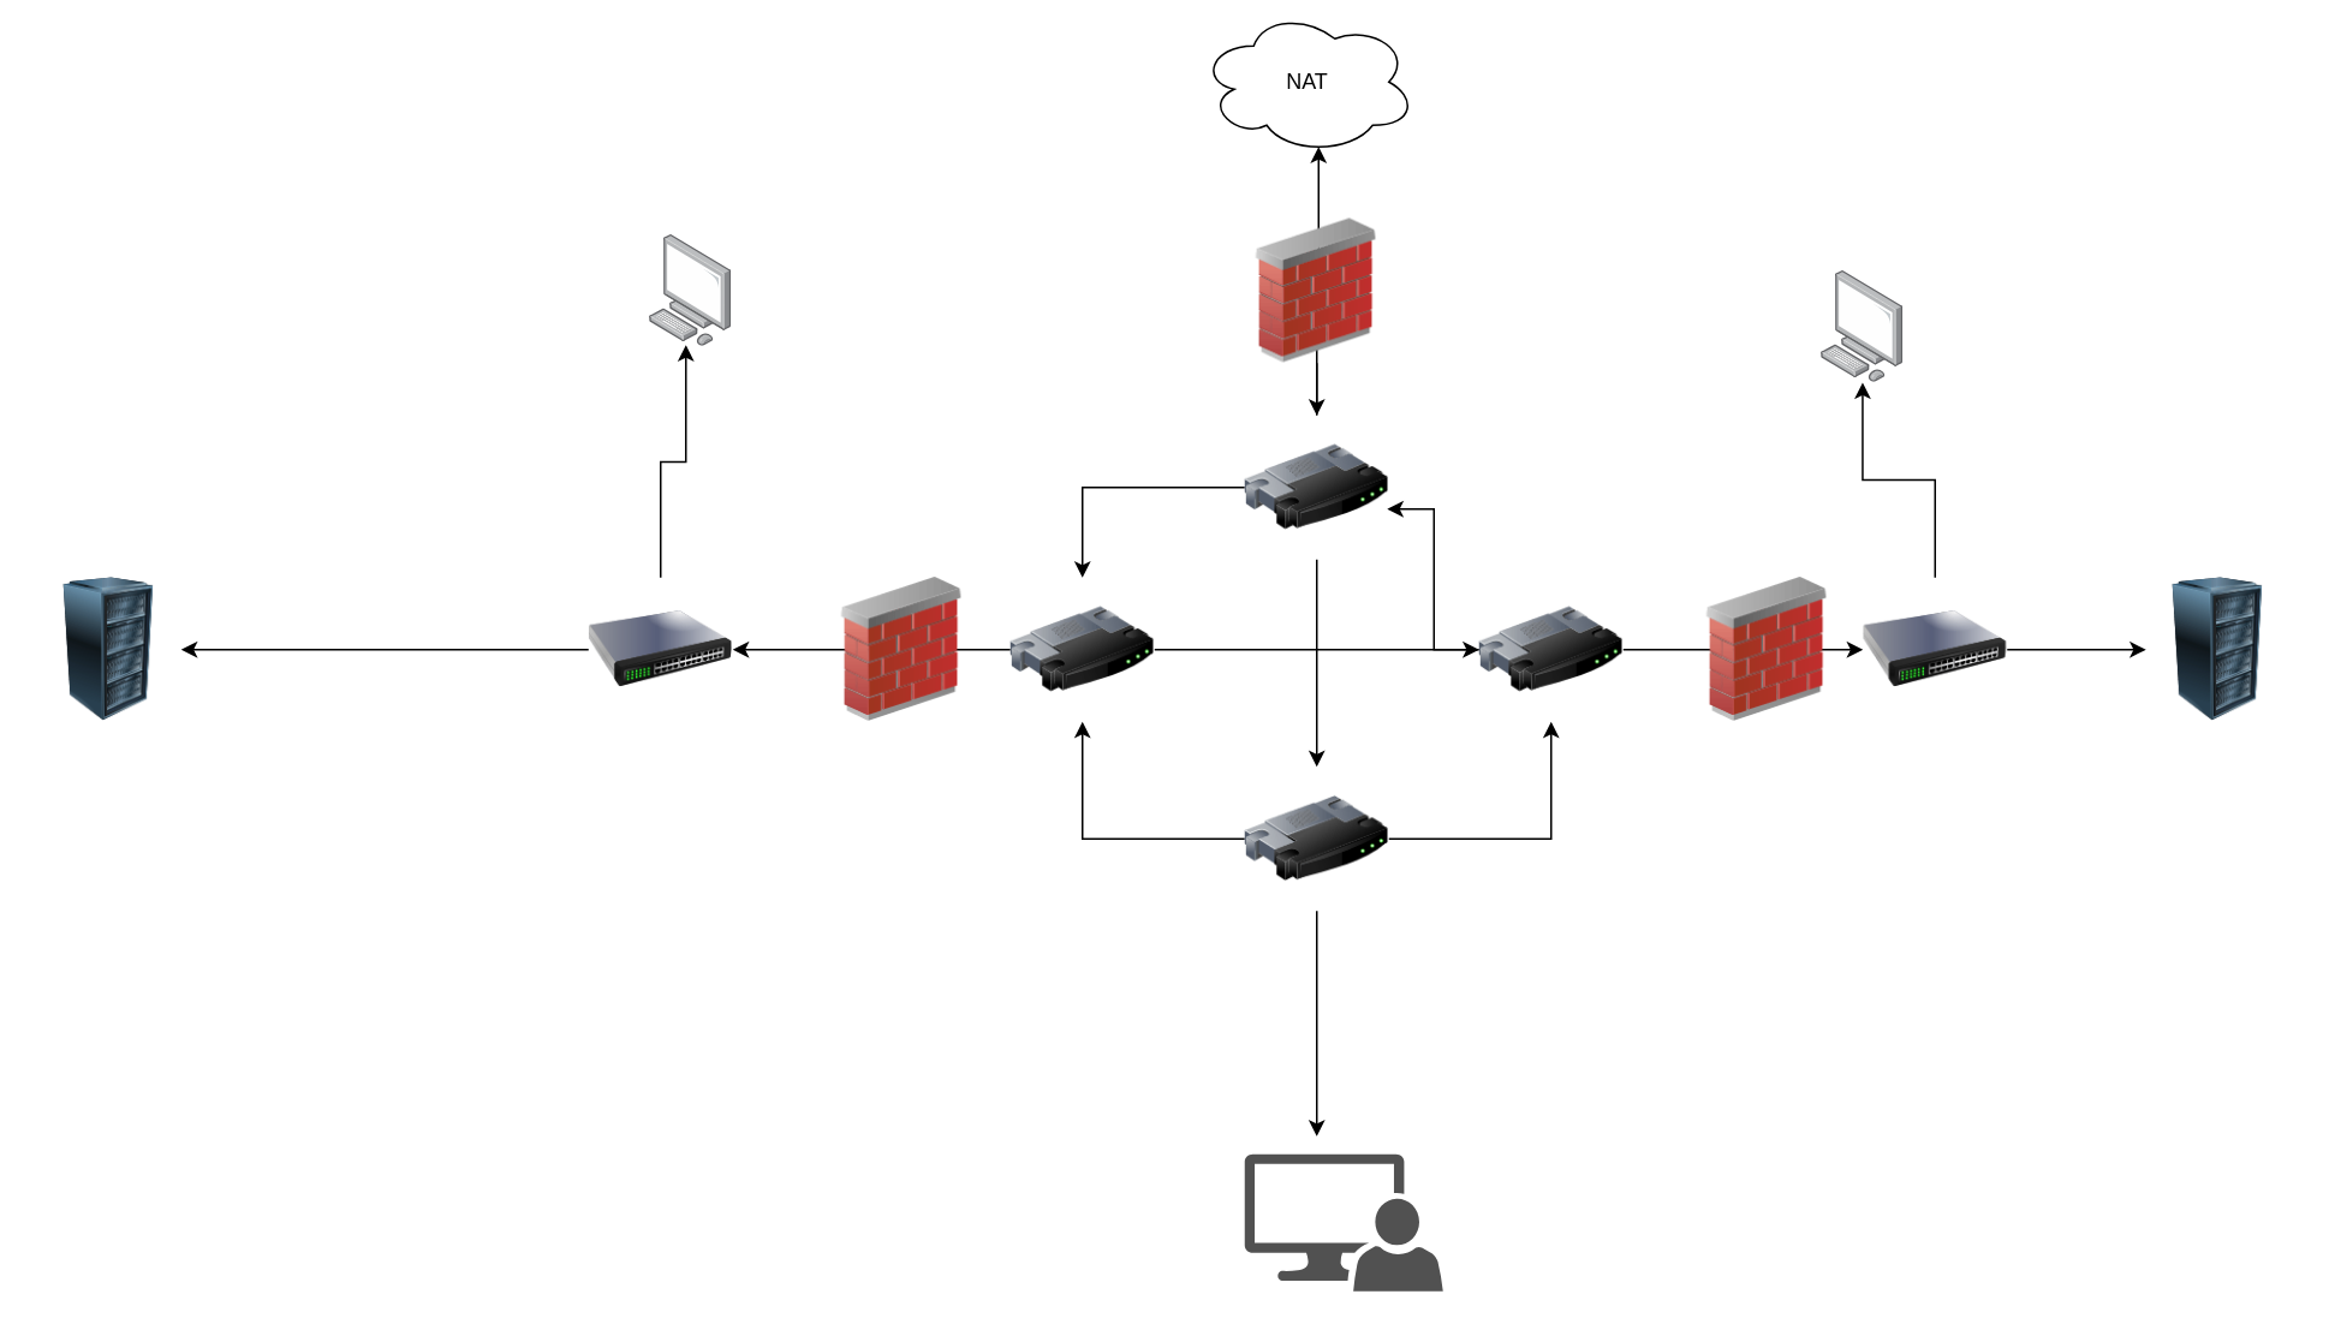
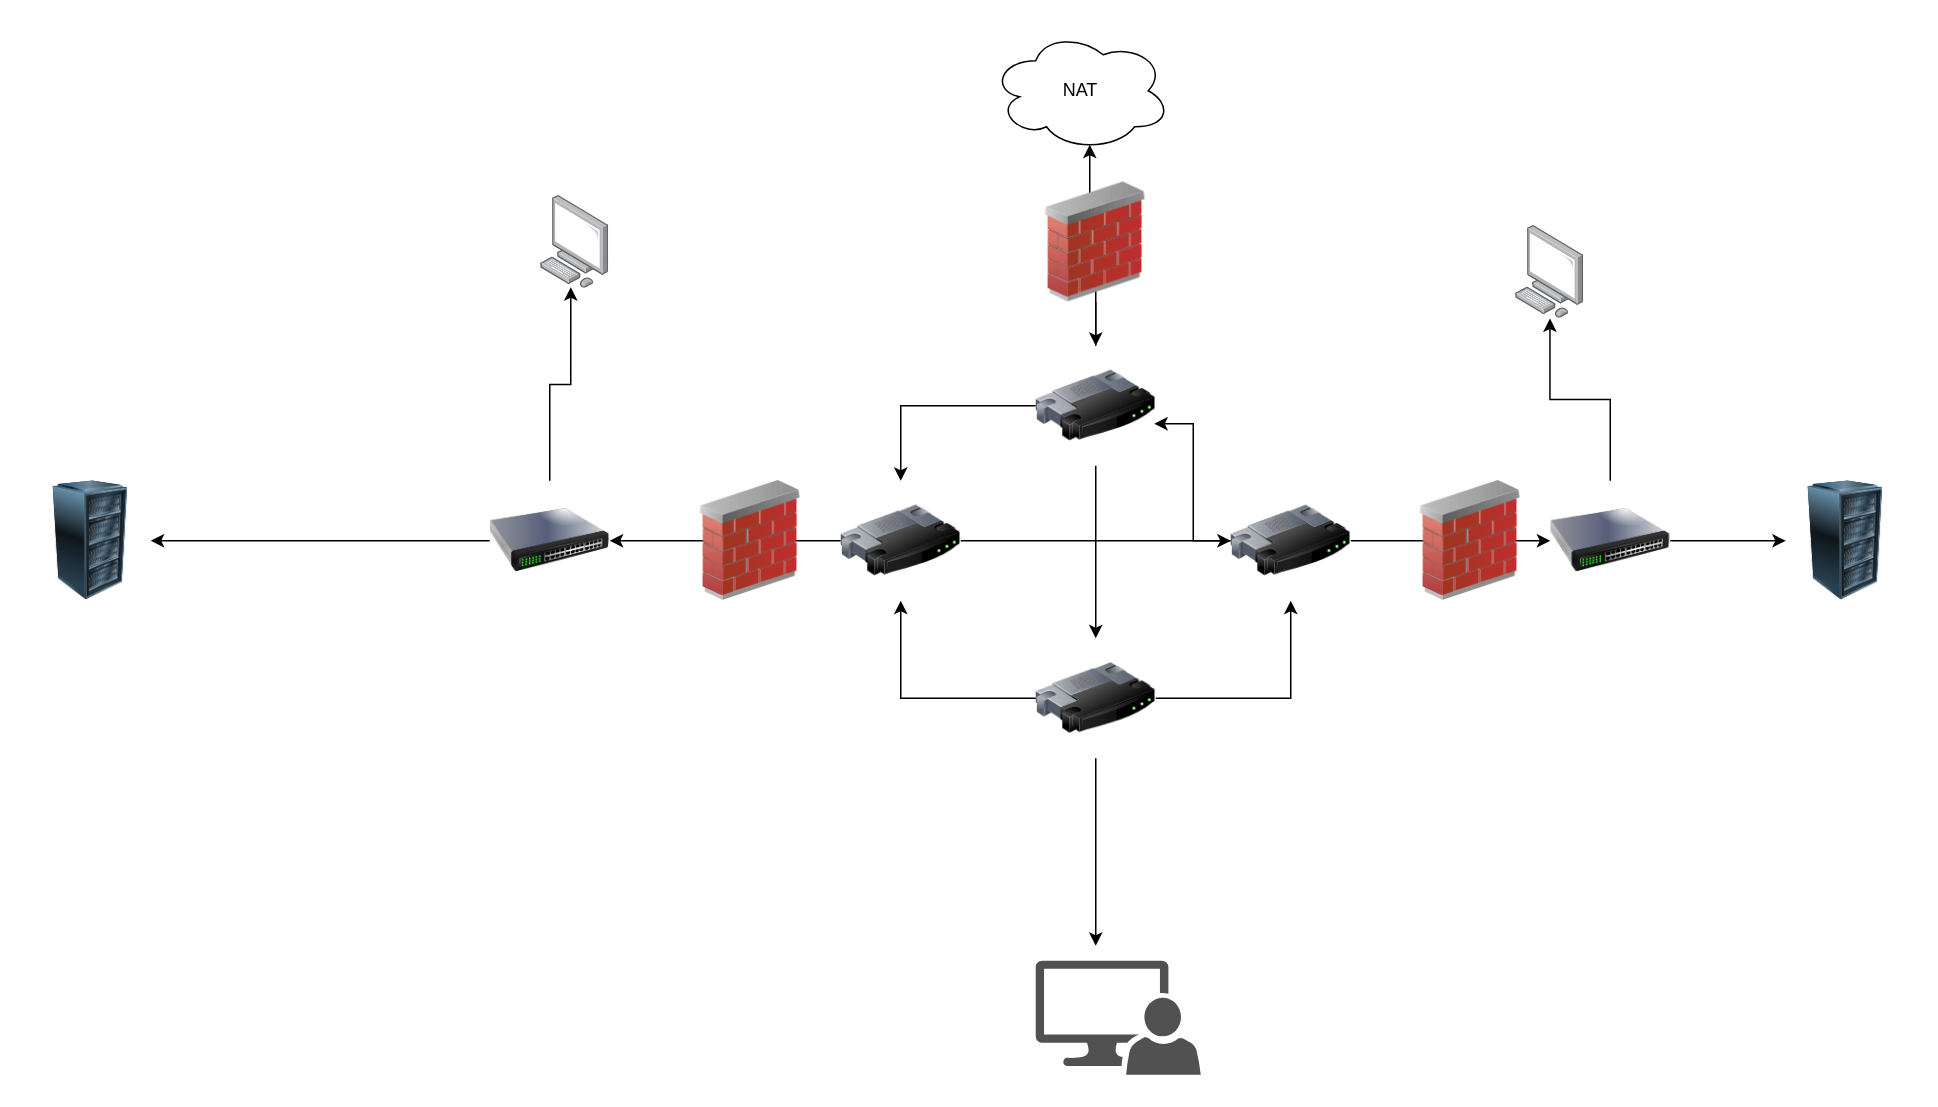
  <mxCell id="0" />
  <mxCell id="1" parent="0" />
- <mxCell id="2" value="&lt;div&gt;NAT&lt;/div&gt;" style="ellipse;shape=cloud;whiteSpace=wrap;html=1;" parent="1" vertex="1"><mxGeometry x="665" y="5" width="120" height="80" as="geometry" /></mxCell>
+ <mxCell id="2" value="&lt;div&gt;NAT&lt;/div&gt;" style="ellipse;shape=cloud;whiteSpace=wrap;html=1;" parent="1" vertex="1"><mxGeometry x="660" y="20" width="120" height="80" as="geometry" /></mxCell>
  <mxCell id="3" style="edgeStyle=orthogonalEdgeStyle;rounded=0;orthogonalLoop=1;jettySize=auto;html=1;entryX=0.55;entryY=0.95;entryDx=0;entryDy=0;entryPerimeter=0;" parent="1" source="6" target="2" edge="1"><mxGeometry relative="1" as="geometry" /></mxCell>
  <mxCell id="4" style="edgeStyle=orthogonalEdgeStyle;rounded=0;orthogonalLoop=1;jettySize=auto;html=1;" parent="1" source="6" target="12" edge="1"><mxGeometry relative="1" as="geometry" /></mxCell>
  <mxCell id="5" style="edgeStyle=orthogonalEdgeStyle;rounded=0;orthogonalLoop=1;jettySize=auto;html=1;" parent="1" source="6" target="16" edge="1"><mxGeometry relative="1" as="geometry" /></mxCell>
  <mxCell id="6" value="" style="image;html=1;labelBackgroundColor=#ffffff;image=img/lib/clip_art/networking/Router_128x128.png" parent="1" vertex="1"><mxGeometry x="690" y="230" width="80" height="80" as="geometry" /></mxCell>
  <mxCell id="7" style="edgeStyle=orthogonalEdgeStyle;rounded=0;orthogonalLoop=1;jettySize=auto;html=1;entryX=0.988;entryY=0.65;entryDx=0;entryDy=0;entryPerimeter=0;" parent="1" source="9" target="6" edge="1"><mxGeometry relative="1" as="geometry" /></mxCell>
  <mxCell id="8" style="edgeStyle=orthogonalEdgeStyle;rounded=0;orthogonalLoop=1;jettySize=auto;html=1;" parent="1" source="9" target="24" edge="1"><mxGeometry relative="1" as="geometry" /></mxCell>
  <mxCell id="9" value="" style="image;html=1;labelBackgroundColor=#ffffff;image=img/lib/clip_art/networking/Router_128x128.png" parent="1" vertex="1"><mxGeometry x="820" y="320" width="80" height="80" as="geometry" /></mxCell>
  <mxCell id="10" style="edgeStyle=orthogonalEdgeStyle;rounded=0;orthogonalLoop=1;jettySize=auto;html=1;" parent="1" source="12" target="9" edge="1"><mxGeometry relative="1" as="geometry" /></mxCell>
  <mxCell id="11" style="edgeStyle=orthogonalEdgeStyle;rounded=0;orthogonalLoop=1;jettySize=auto;html=1;" parent="1" source="12" target="21" edge="1"><mxGeometry relative="1" as="geometry" /></mxCell>
  <mxCell id="12" value="" style="image;html=1;labelBackgroundColor=#ffffff;image=img/lib/clip_art/networking/Router_128x128.png" parent="1" vertex="1"><mxGeometry x="560" y="320" width="80" height="80" as="geometry" /></mxCell>
  <mxCell id="13" style="edgeStyle=orthogonalEdgeStyle;rounded=0;orthogonalLoop=1;jettySize=auto;html=1;" parent="1" source="16" target="12" edge="1"><mxGeometry relative="1" as="geometry" /></mxCell>
  <mxCell id="14" style="edgeStyle=orthogonalEdgeStyle;rounded=0;orthogonalLoop=1;jettySize=auto;html=1;" parent="1" source="16" target="9" edge="1"><mxGeometry relative="1" as="geometry" /></mxCell>
  <mxCell id="15" style="edgeStyle=orthogonalEdgeStyle;rounded=0;orthogonalLoop=1;jettySize=auto;html=1;exitX=0.5;exitY=1;exitDx=0;exitDy=0;" edge="1" parent="1" source="16"><mxGeometry relative="1" as="geometry"><mxPoint x="730" y="630" as="targetPoint" /></mxGeometry></mxCell>
  <mxCell id="16" value="" style="image;html=1;labelBackgroundColor=#ffffff;image=img/lib/clip_art/networking/Router_128x128.png" parent="1" vertex="1"><mxGeometry x="690" y="425" width="80" height="80" as="geometry" /></mxCell>
  <mxCell id="17" value="" style="points=[];aspect=fixed;html=1;align=center;shadow=0;dashed=0;image;image=img/lib/allied_telesis/computer_and_terminals/Personal_Computer.svg;" parent="1" vertex="1"><mxGeometry x="360" y="130" width="45.6" height="61.8" as="geometry" /></mxCell>
  <mxCell id="18" value="" style="points=[];aspect=fixed;html=1;align=center;shadow=0;dashed=0;image;image=img/lib/allied_telesis/computer_and_terminals/Personal_Computer.svg;" parent="1" vertex="1"><mxGeometry x="1010" y="150" width="45.6" height="61.8" as="geometry" /></mxCell>
  <mxCell id="19" style="edgeStyle=orthogonalEdgeStyle;rounded=0;orthogonalLoop=1;jettySize=auto;html=1;entryX=0.439;entryY=0.987;entryDx=0;entryDy=0;entryPerimeter=0;" parent="1" source="21" target="17" edge="1"><mxGeometry relative="1" as="geometry" /></mxCell>
  <mxCell id="20" style="edgeStyle=orthogonalEdgeStyle;rounded=0;orthogonalLoop=1;jettySize=auto;html=1;" parent="1" source="21" target="25" edge="1"><mxGeometry relative="1" as="geometry" /></mxCell>
  <mxCell id="21" value="" style="image;html=1;labelBackgroundColor=#ffffff;image=img/lib/clip_art/networking/Switch_128x128.png" parent="1" vertex="1"><mxGeometry x="326" y="320" width="80" height="80" as="geometry" /></mxCell>
  <mxCell id="22" style="edgeStyle=orthogonalEdgeStyle;rounded=0;orthogonalLoop=1;jettySize=auto;html=1;" parent="1" source="24" target="18" edge="1"><mxGeometry relative="1" as="geometry" /></mxCell>
  <mxCell id="23" style="edgeStyle=orthogonalEdgeStyle;rounded=0;orthogonalLoop=1;jettySize=auto;html=1;" parent="1" source="24" target="26" edge="1"><mxGeometry relative="1" as="geometry" /></mxCell>
  <mxCell id="24" value="" style="image;html=1;labelBackgroundColor=#ffffff;image=img/lib/clip_art/networking/Switch_128x128.png" parent="1" vertex="1"><mxGeometry x="1033" y="320" width="80" height="80" as="geometry" /></mxCell>
  <mxCell id="25" value="" style="image;html=1;labelBackgroundColor=#ffffff;image=img/lib/clip_art/computers/Server_Rack_128x128.png" parent="1" vertex="1"><mxGeometry x="20" y="320" width="80" height="80" as="geometry" /></mxCell>
  <mxCell id="26" value="" style="image;html=1;labelBackgroundColor=#ffffff;image=img/lib/clip_art/computers/Server_Rack_128x128.png" parent="1" vertex="1"><mxGeometry x="1190" y="320" width="80" height="80" as="geometry" /></mxCell>
  <mxCell id="27" value="" style="image;html=1;labelBackgroundColor=#ffffff;image=img/lib/clip_art/networking/Firewall_02_128x128.png" vertex="1" parent="1"><mxGeometry x="460" y="320" width="80" height="80" as="geometry" /></mxCell>
  <mxCell id="28" value="" style="image;html=1;labelBackgroundColor=#ffffff;image=img/lib/clip_art/networking/Firewall_02_128x128.png" vertex="1" parent="1"><mxGeometry x="940" y="320" width="80" height="80" as="geometry" /></mxCell>
  <mxCell id="29" style="edgeStyle=orthogonalEdgeStyle;rounded=0;orthogonalLoop=1;jettySize=auto;html=1;" edge="1" parent="1" source="30" target="6"><mxGeometry relative="1" as="geometry" /></mxCell>
  <mxCell id="30" value="" style="image;html=1;labelBackgroundColor=#ffffff;image=img/lib/clip_art/networking/Firewall_02_128x128.png" vertex="1" parent="1"><mxGeometry x="690" y="121" width="80" height="80" as="geometry" /></mxCell>
  <mxCell id="31" value="" style="pointerEvents=1;shadow=0;dashed=0;html=1;strokeColor=none;labelPosition=center;verticalLabelPosition=bottom;verticalAlign=top;align=center;fillColor=#515151;shape=mxgraph.mscae.system_center.admin_console" vertex="1" parent="1"><mxGeometry x="690" y="640" width="110" height="76" as="geometry" /></mxCell>
